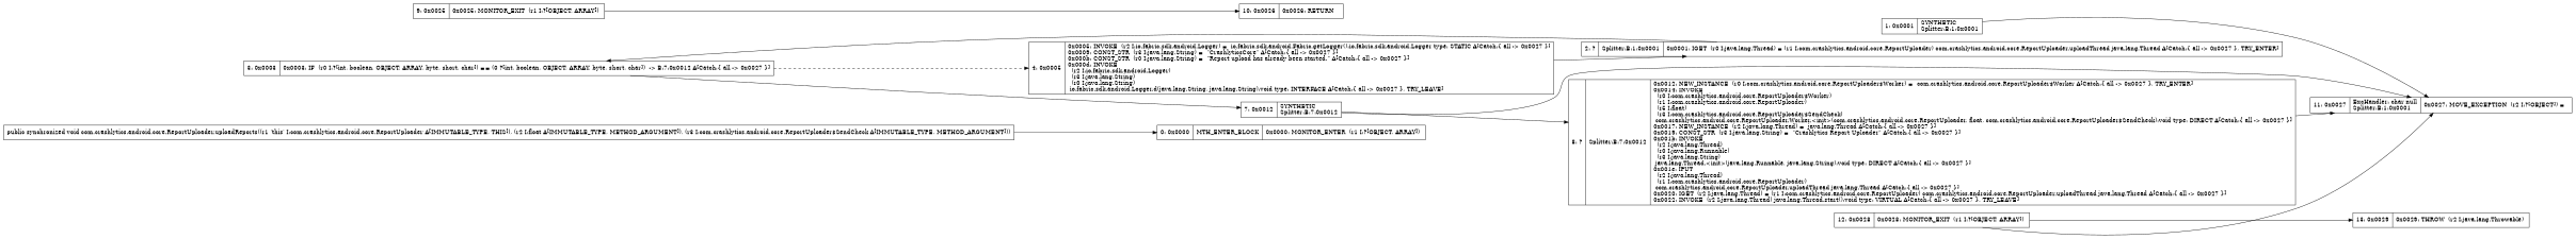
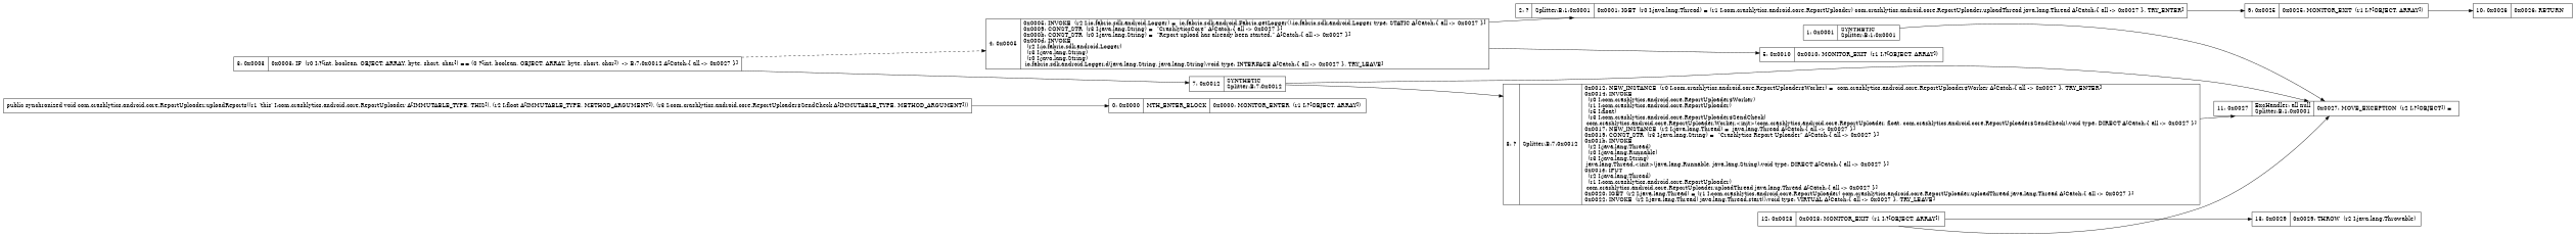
  digraph {
    rankdir=LR
    node [shape=record]
    n1 [label="{0\:\ 0x0000|MTH_ENTER_BLOCK\l|0x0000: MONITOR_ENTER  (r1 I:?[OBJECT, ARRAY]) \l}"]
    n2 [label="{1\:\ 0x0001|SYNTHETIC\lSplitter:B:1:0x0001\l}"]
-   n3 [label="{11\:\ 0x0027|ExcHandler: char null\lSplitter:B:1:0x0001\l|0x0027: MOVE_EXCEPTION  (r2 I:?[OBJECT]) =  \l}"]
+   n3 [label="{11\:\ 0x0027|ExcHandler: all null\lSplitter:B:1:0x0001\l|0x0027: MOVE_EXCEPTION  (r2 I:?[OBJECT]) =  \l}"]
    n4 [label="{2\:\ ?|Splitter:B:1:0x0001\l|0x0001: IGET  (r0 I:java.lang.Thread) = (r1 I:com.crashlytics.android.core.ReportUploader) com.crashlytics.android.core.ReportUploader.uploadThread java.lang.Thread A[Catch:\{ all \-\> 0x0027 \}, TRY_ENTER]\l}"]
    n5 [label="{3\:\ 0x0003|0x0003: IF  (r0 I:?[int, boolean, OBJECT, ARRAY, byte, short, char]) == (0 ?[int, boolean, OBJECT, ARRAY, byte, short, char])  \-\> B:7:0x0012 A[Catch:\{ all \-\> 0x0027 \}]\l}"]
    n6 [label="{4\:\ 0x0005|0x0005: INVOKE  (r2 I:io.fabric.sdk.android.Logger) =  io.fabric.sdk.android.Fabric.getLogger():io.fabric.sdk.android.Logger type: STATIC A[Catch:\{ all \-\> 0x0027 \}]\l0x0009: CONST_STR  (r3 I:java.lang.String) =  \"CrashlyticsCore\" A[Catch:\{ all \-\> 0x0027 \}]\l0x000b: CONST_STR  (r0 I:java.lang.String) =  \"Report upload has already been started.\" A[Catch:\{ all \-\> 0x0027 \}]\l0x000d: INVOKE  \l  (r2 I:io.fabric.sdk.android.Logger)\l  (r3 I:java.lang.String)\l  (r0 I:java.lang.String)\l io.fabric.sdk.android.Logger.d(java.lang.String, java.lang.String):void type: INTERFACE A[Catch:\{ all \-\> 0x0027 \}, TRY_LEAVE]\l}"]
    n7 [label="{7\:\ 0x0012|SYNTHETIC\lSplitter:B:7:0x0012\l}"]
+   n8 [label="{5\:\ 0x0010|0x0010: MONITOR_EXIT  (r1 I:?[OBJECT, ARRAY]) \l}"]
    n9 [label="{8\:\ ?|Splitter:B:7:0x0012\l|0x0012: NEW_INSTANCE  (r0 I:com.crashlytics.android.core.ReportUploader$Worker) =  com.crashlytics.android.core.ReportUploader$Worker A[Catch:\{ all \-\> 0x0027 \}, TRY_ENTER]\l0x0014: INVOKE  \l  (r0 I:com.crashlytics.android.core.ReportUploader$Worker)\l  (r1 I:com.crashlytics.android.core.ReportUploader)\l  (r5 I:float)\l  (r3 I:com.crashlytics.android.core.ReportUploader$SendCheck)\l com.crashlytics.android.core.ReportUploader.Worker.\<init\>(com.crashlytics.android.core.ReportUploader, float, com.crashlytics.android.core.ReportUploader$SendCheck):void type: DIRECT A[Catch:\{ all \-\> 0x0027 \}]\l0x0017: NEW_INSTANCE  (r2 I:java.lang.Thread) =  java.lang.Thread A[Catch:\{ all \-\> 0x0027 \}]\l0x0019: CONST_STR  (r3 I:java.lang.String) =  \"Crashlytics Report Uploader\" A[Catch:\{ all \-\> 0x0027 \}]\l0x001b: INVOKE  \l  (r2 I:java.lang.Thread)\l  (r0 I:java.lang.Runnable)\l  (r3 I:java.lang.String)\l java.lang.Thread.\<init\>(java.lang.Runnable, java.lang.String):void type: DIRECT A[Catch:\{ all \-\> 0x0027 \}]\l0x001e: IPUT  \l  (r2 I:java.lang.Thread)\l  (r1 I:com.crashlytics.android.core.ReportUploader)\l com.crashlytics.android.core.ReportUploader.uploadThread java.lang.Thread A[Catch:\{ all \-\> 0x0027 \}]\l0x0020: IGET  (r2 I:java.lang.Thread) = (r1 I:com.crashlytics.android.core.ReportUploader) com.crashlytics.android.core.ReportUploader.uploadThread java.lang.Thread A[Catch:\{ all \-\> 0x0027 \}]\l0x0022: INVOKE  (r2 I:java.lang.Thread) java.lang.Thread.start():void type: VIRTUAL A[Catch:\{ all \-\> 0x0027 \}, TRY_LEAVE]\l}"]
    n10 [label="{9\:\ 0x0025|0x0025: MONITOR_EXIT  (r1 I:?[OBJECT, ARRAY]) \l}"]
    n11 [label="{10\:\ 0x0026|0x0026: RETURN   \l}"]
    n12 [label="{12\:\ 0x0028|0x0028: MONITOR_EXIT  (r1 I:?[OBJECT, ARRAY]) \l}"]
    n13 [label="{13\:\ 0x0029|0x0029: THROW  (r2 I:java.lang.Throwable) \l}"]
    n14 [label="{public synchronized void com.crashlytics.android.core.ReportUploader.uploadReports((r1 'this' I:com.crashlytics.android.core.ReportUploader A[IMMUTABLE_TYPE, THIS]), (r2 I:float A[IMMUTABLE_TYPE, METHOD_ARGUMENT]), (r3 I:com.crashlytics.android.core.ReportUploader$SendCheck A[IMMUTABLE_TYPE, METHOD_ARGUMENT])) }"]
    n2 -> n3
-   n4 -> n5
+   n4 -> n10
    n5 -> n6 [style=dashed]
    n5 -> n7
    n6 -> n4
+   n6 -> n8
    n7 -> n3
    n7 -> n9
    n9 -> n3
    n10 -> n11
    n12 -> n3
    n12 -> n13
    n14 -> n1
  }
